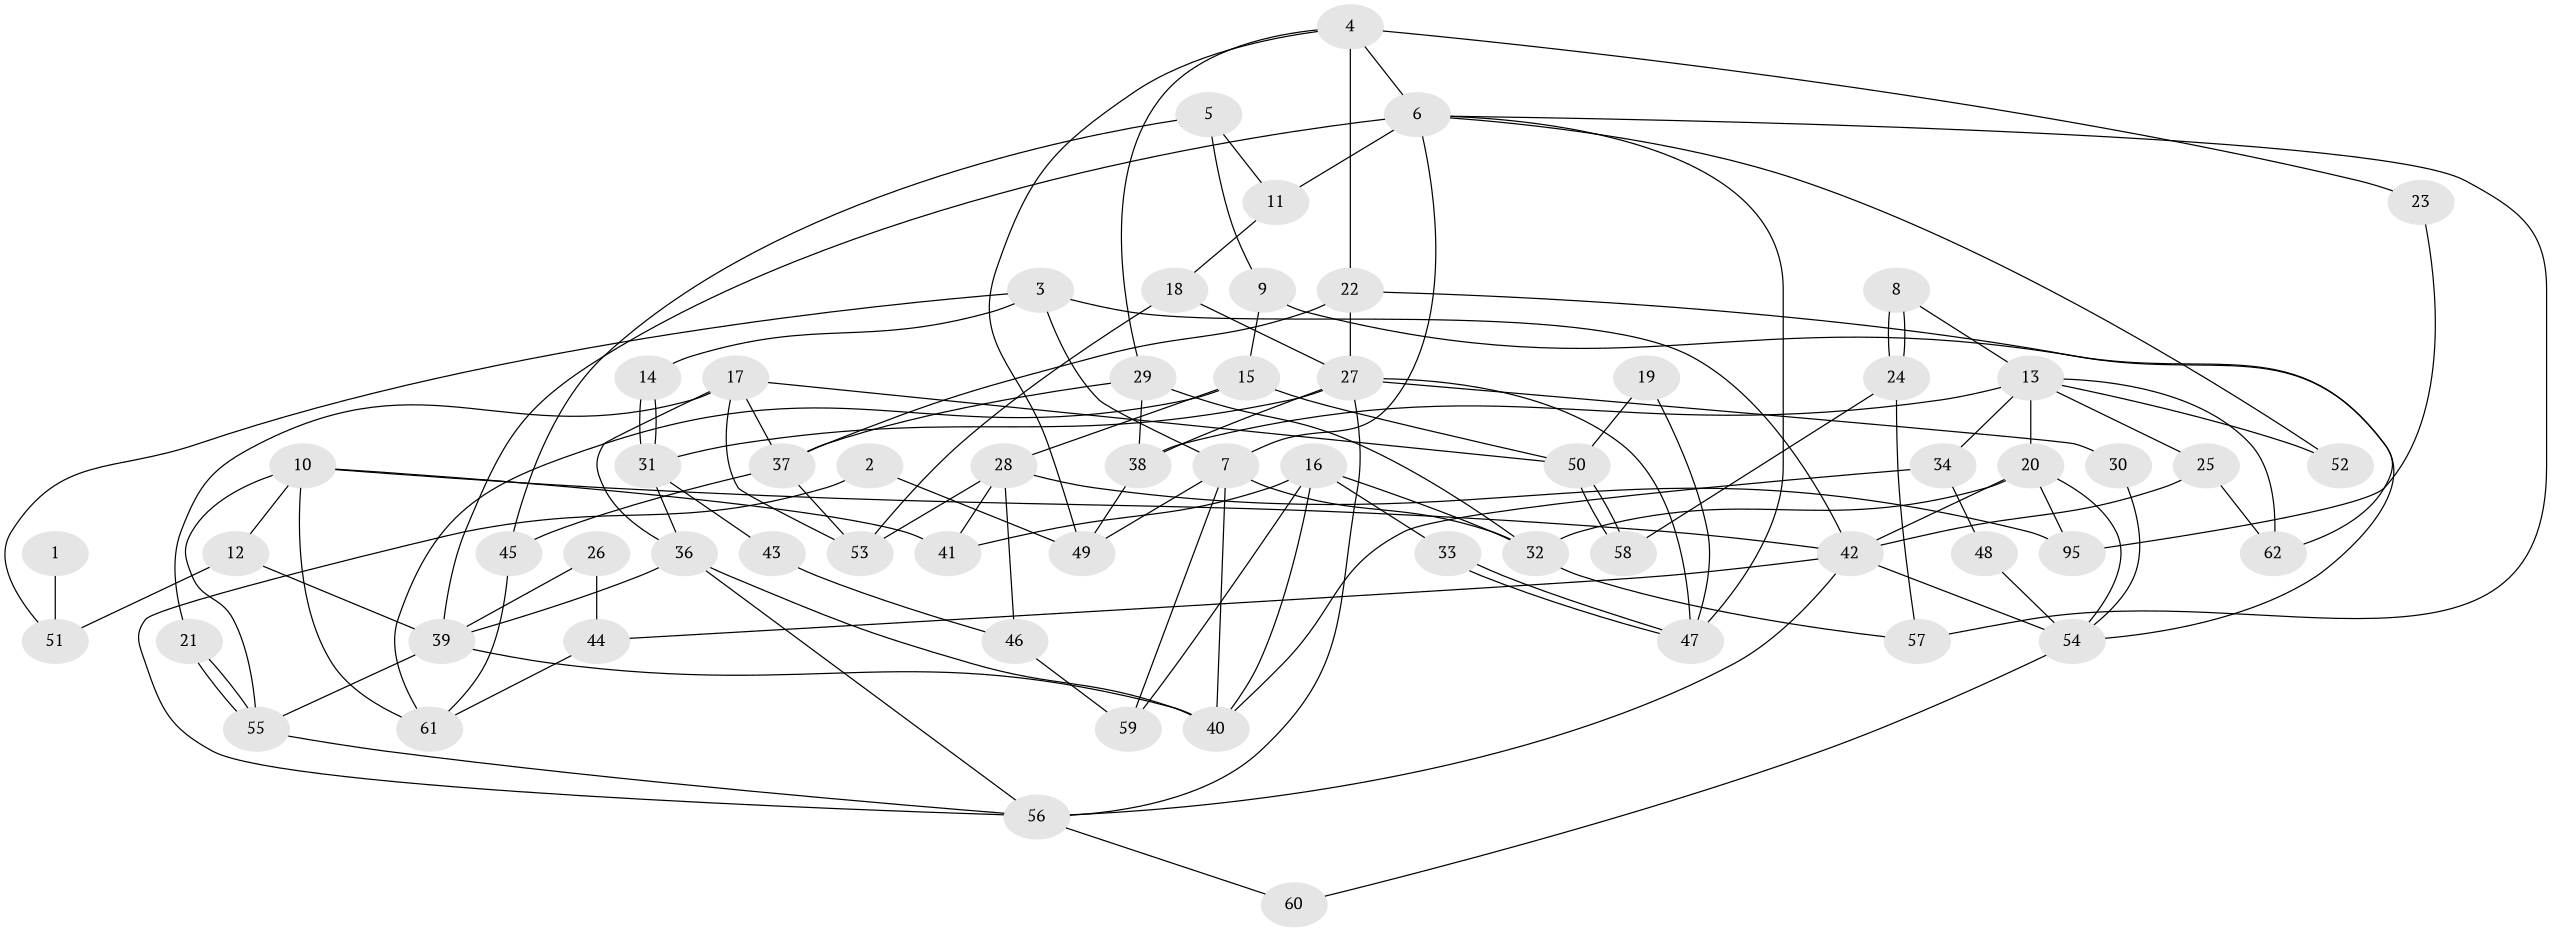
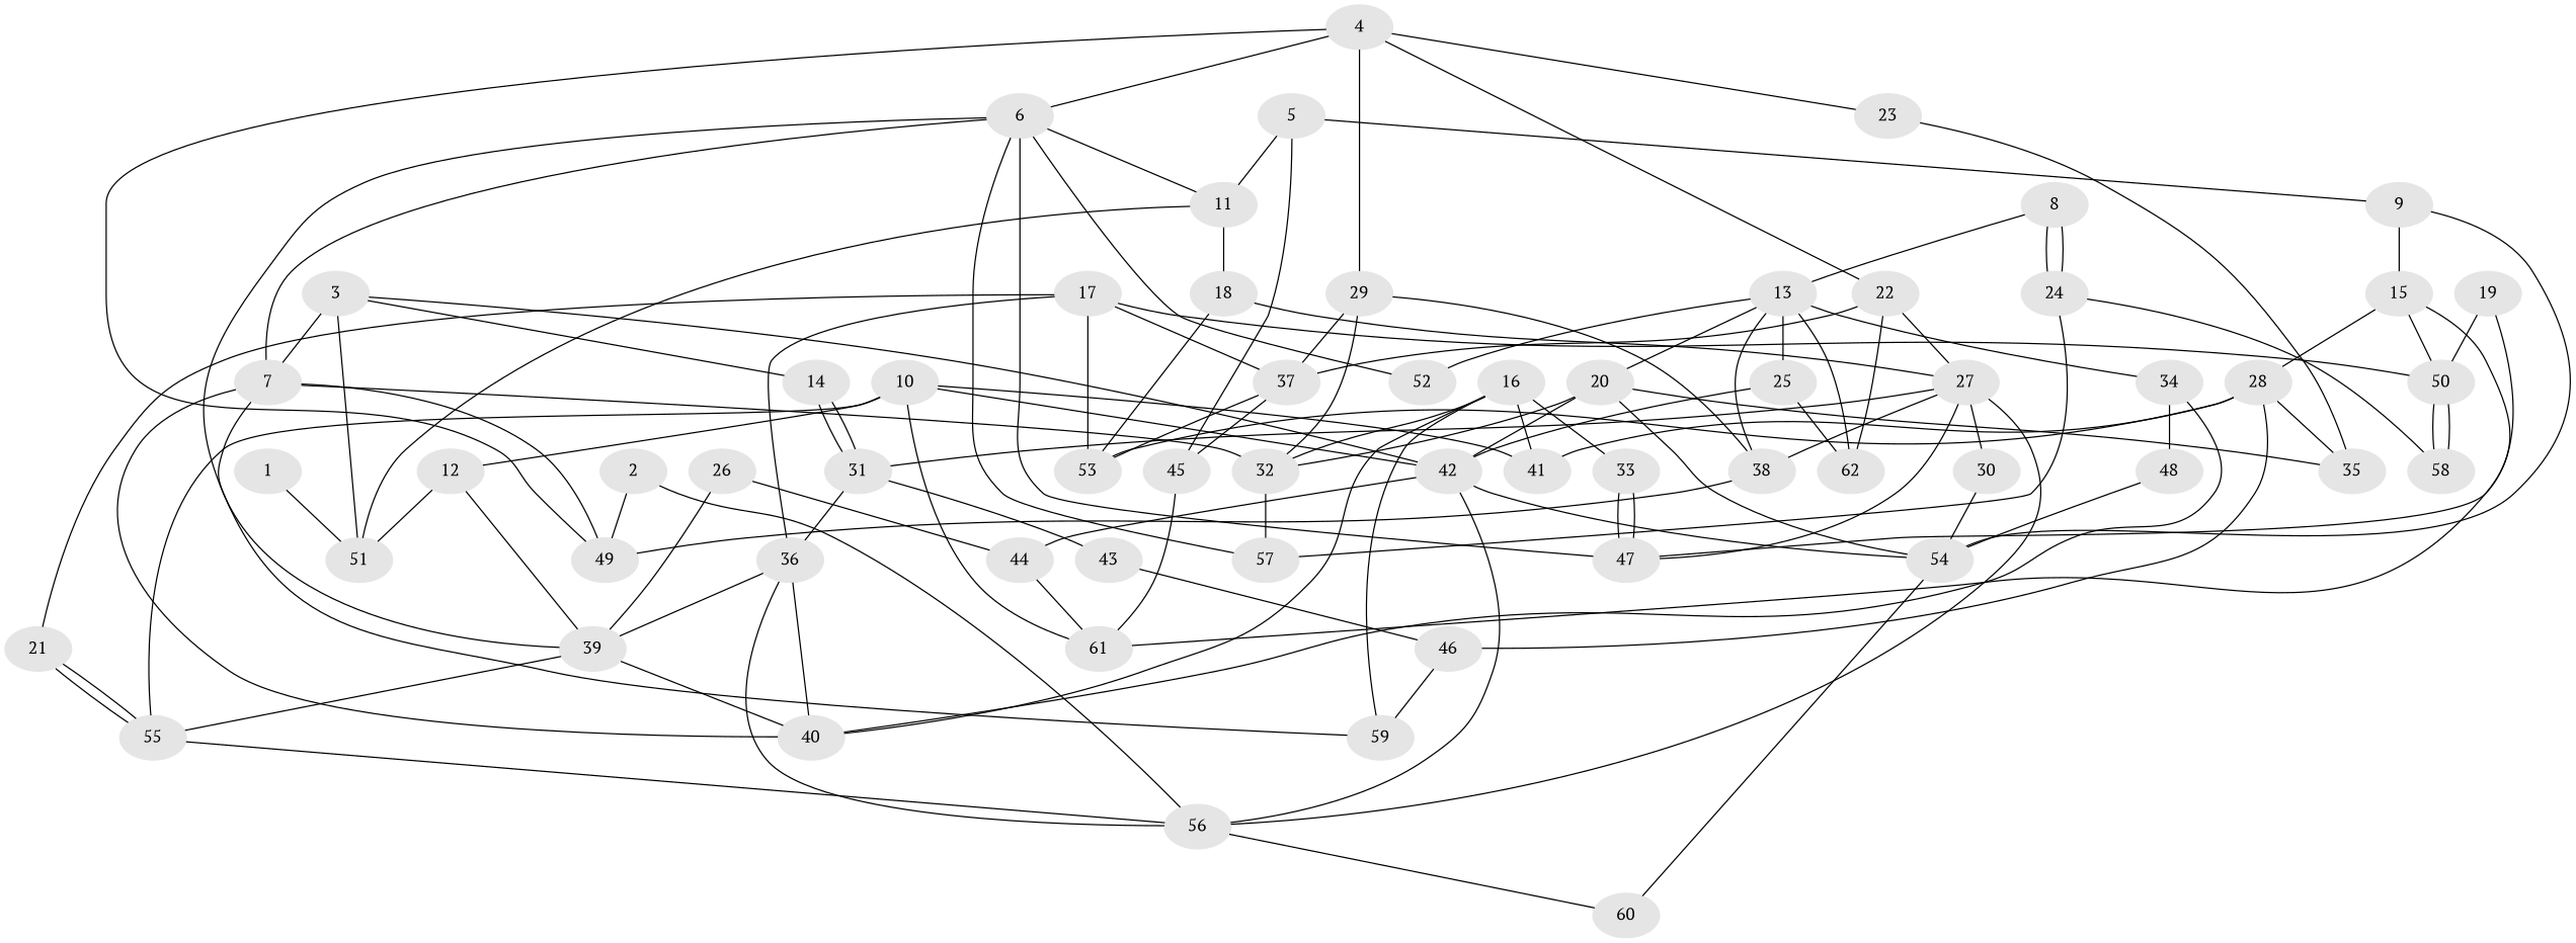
  graph {
    fontname="PT Serif"
    node [color=gray90 fontname="PT Serif" style=filled]
    edge [fontname="PT Serif"]
    1
    51
    55
    56
    2
    49
    60
    3
    7
    14
    42
    32
    40
    59
    31
    54
    44
    4
    6
    22
    23
    29
    11
    39
    47
    52
    57
    62
    37
    27
-   35 [label=95]
+   35
    38
    5
    9
    45
    15
    18
    61
    8
    13
    24
    20
    25
    34
    58
    28
    50
    10
    12
    41
    53
    48
    36
    43
    46
    16
    33
    17
    21
    30
    19
    26
    1 -- 51
    55 -- 56
    56 -- 60
    2 -- 56
    2 -- 49
    3 -- 51
    3 -- 7
    3 -- 14
    3 -- 42
    7 -- 49
    7 -- 32
    7 -- 40
    7 -- 59
    14 -- 31
    14 -- 31
    42 -- 56
    42 -- 54
    42 -- 44
    32 -- 57
    31 -- 36
    31 -- 43
    54 -- 60
    44 -- 61
    4 -- 49
    4 -- 6
    4 -- 22
    4 -- 23
    4 -- 29
    6 -- 7
    6 -- 11
    6 -- 39
    6 -- 47
    6 -- 52
    6 -- 57
    22 -- 62
    22 -- 37
    22 -- 27
    23 -- 35
    29 -- 32
    29 -- 37
    29 -- 38
+   11 -- 51
    11 -- 18
    39 -- 55
    39 -- 40
    37 -- 45
    37 -- 53
    27 -- 56
    27 -- 31
    27 -- 47
    27 -- 38
    27 -- 30
    38 -- 49
    5 -- 11
    5 -- 9
    5 -- 45
    9 -- 54
    9 -- 15
    45 -- 61
    15 -- 61
    15 -- 28
    15 -- 50
    18 -- 27
    18 -- 53
    8 -- 13
    8 -- 24
    8 -- 24
    13 -- 52
    13 -- 62
    13 -- 38
    13 -- 20
    13 -- 25
    13 -- 34
    24 -- 57
    24 -- 58
    20 -- 42
    20 -- 32
    20 -- 54
    20 -- 35
    25 -- 42
    25 -- 62
    34 -- 40
    34 -- 48
    28 -- 35
    28 -- 41
    28 -- 53
    28 -- 46
    50 -- 58
    50 -- 58
    10 -- 55
    10 -- 42
    10 -- 61
    10 -- 12
    10 -- 41
    12 -- 51
    12 -- 39
    48 -- 54
    36 -- 56
    36 -- 40
    36 -- 39
    43 -- 46
    46 -- 59
    16 -- 32
    16 -- 40
    16 -- 59
    16 -- 41
    16 -- 33
    33 -- 47
    33 -- 47
    17 -- 37
    17 -- 50
    17 -- 53
    17 -- 36
    17 -- 21
    21 -- 55
    21 -- 55
    30 -- 54
    19 -- 47
    19 -- 50
    26 -- 44
    26 -- 39
  }
